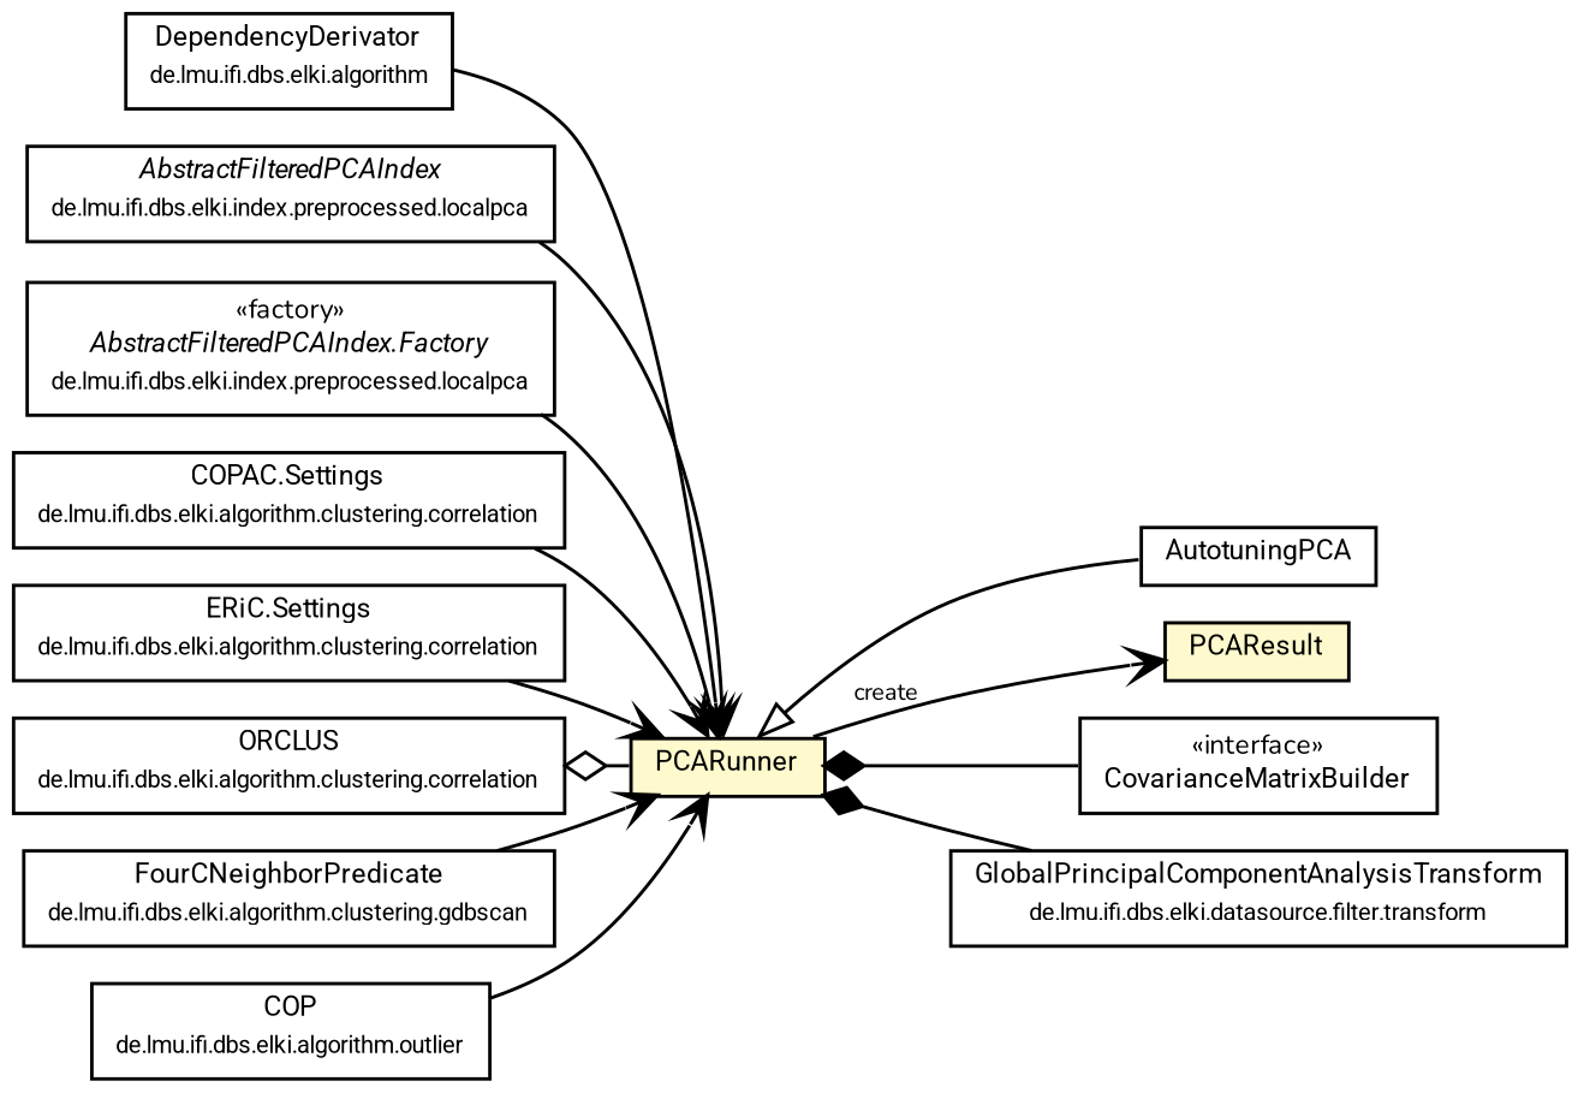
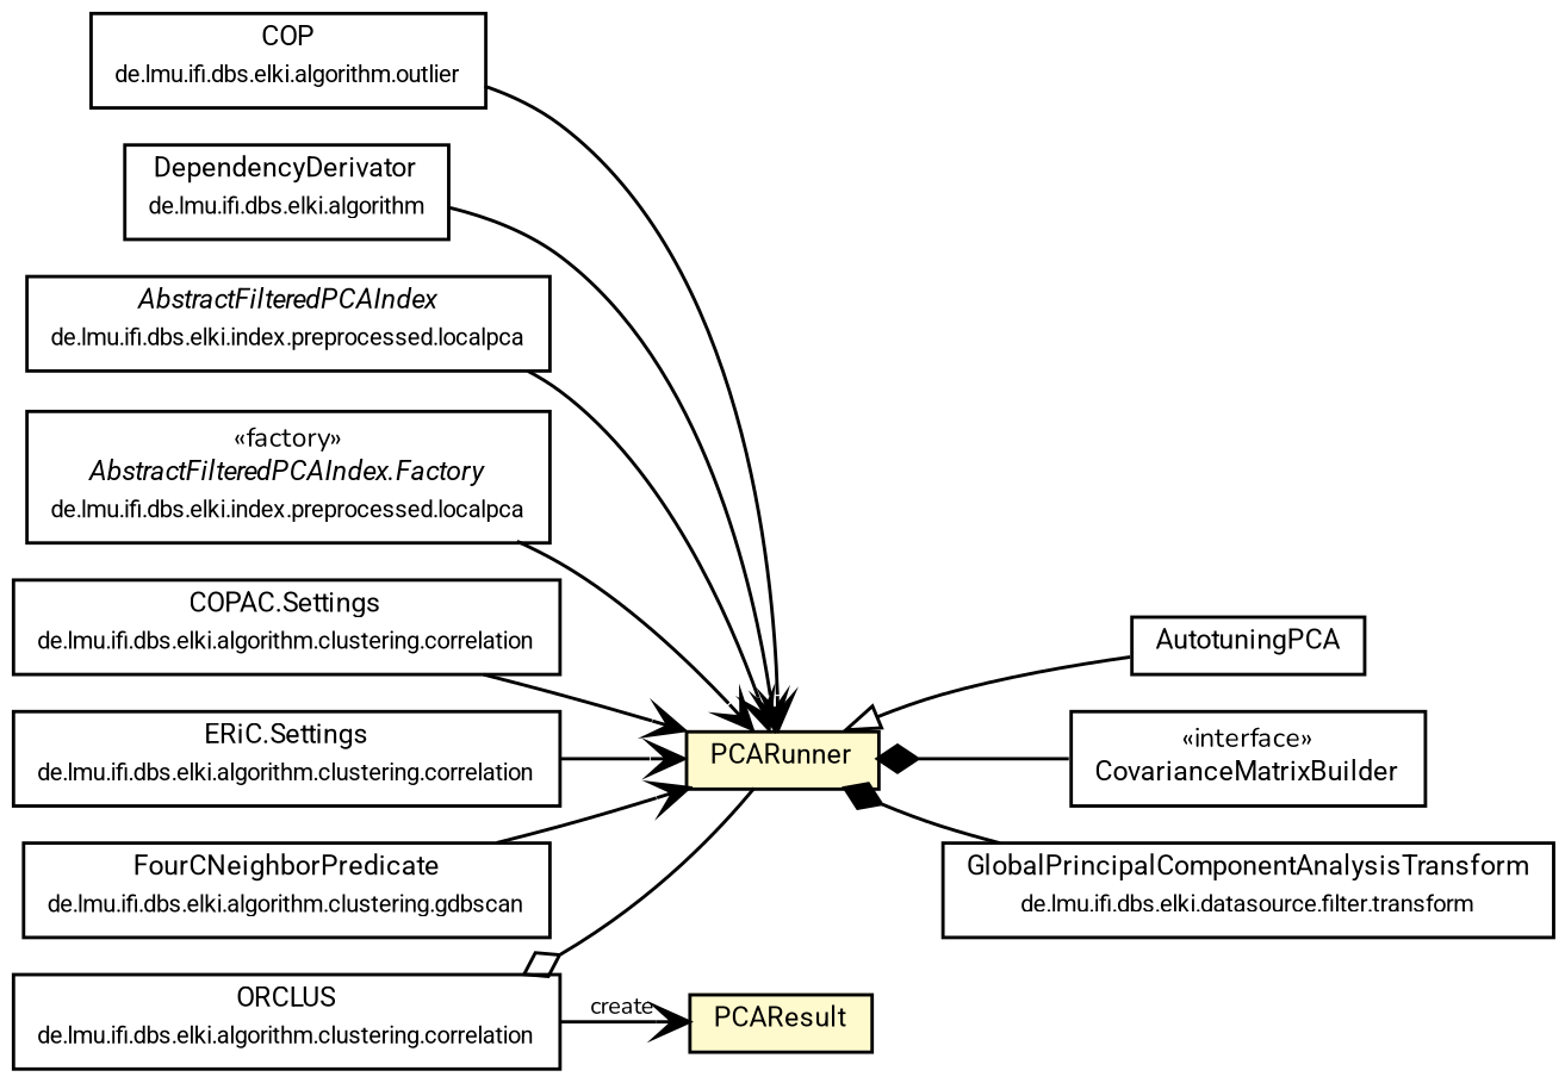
  digraph {
    fontname=Nunito
    nodesep=0.15
    rankdir=LR
    ranksep=0.25
    node [fontcolor=black fontname=Nunito fontsize=8 margin=0 shape=plaintext]
    edge [arrowhead=open color=black fontname=Nunito fontsize=7 labelfontname=Roboto labelfontsize=7 weight=1]
    n1 [height=0 label=<<table title="de.lmu.ifi.dbs.elki.algorithm.DependencyDerivator" border="0" cellborder="1" cellspacing="0" cellpadding="2" href="../../../algorithm/DependencyDerivator.html" target="_parent"> 		<tr><td><table border="0" cellspacing="0" cellpadding="1"> 		<tr><td align="center" balign="center"> <font face="Roboto">DependencyDerivator</font> </td></tr> 		<tr><td align="center" balign="center"> <font face="Roboto" point-size="7.0">de.lmu.ifi.dbs.elki.algorithm</font> </td></tr> 		</table></td></tr> 		</table>> width=0]
    n2 [height=0 label=<<table title="de.lmu.ifi.dbs.elki.math.linearalgebra.pca.PCARunner" border="0" cellborder="1" cellspacing="0" cellpadding="2" bgcolor="lemonChiffon" href="PCARunner.html" target="_parent"> 		<tr><td><table border="0" cellspacing="0" cellpadding="1"> 		<tr><td align="center" balign="center"> <font face="Roboto">PCARunner</font> </td></tr> 		</table></td></tr> 		</table>> width=0]
    n3 [height=0 label=<<table title="de.lmu.ifi.dbs.elki.math.linearalgebra.pca.AutotuningPCA" border="0" cellborder="1" cellspacing="0" cellpadding="2" href="AutotuningPCA.html" target="_parent"> 		<tr><td><table border="0" cellspacing="0" cellpadding="1"> 		<tr><td align="center" balign="center"> <font face="Roboto">AutotuningPCA</font> </td></tr> 		</table></td></tr> 		</table>> width=0]
    n4 [height=0 label=<<table title="de.lmu.ifi.dbs.elki.math.linearalgebra.pca.PCAResult" border="0" cellborder="1" cellspacing="0" cellpadding="2" bgcolor="LemonChiffon" href="PCAResult.html" target="_parent"> 		<tr><td><table border="0" cellspacing="0" cellpadding="1"> 		<tr><td align="center" balign="center"> <font face="Roboto">PCAResult</font> </td></tr> 		</table></td></tr> 		</table>> width=0]
    n5 [height=0 label=<<table title="de.lmu.ifi.dbs.elki.math.linearalgebra.pca.CovarianceMatrixBuilder" border="0" cellborder="1" cellspacing="0" cellpadding="2" href="CovarianceMatrixBuilder.html" target="_parent"> 		<tr><td><table border="0" cellspacing="0" cellpadding="1"> 		<tr><td align="center" balign="center"> &#171;interface&#187; </td></tr> 		<tr><td align="center" balign="center"> <font face="Roboto">CovarianceMatrixBuilder</font> </td></tr> 		</table></td></tr> 		</table>> width=0]
    n6 [height=0 label=<<table title="de.lmu.ifi.dbs.elki.datasource.filter.transform.GlobalPrincipalComponentAnalysisTransform" border="0" cellborder="1" cellspacing="0" cellpadding="2" href="../../../datasource/filter/transform/GlobalPrincipalComponentAnalysisTransform.html" target="_parent"> 		<tr><td><table border="0" cellspacing="0" cellpadding="1"> 		<tr><td align="center" balign="center"> <font face="Roboto">GlobalPrincipalComponentAnalysisTransform</font> </td></tr> 		<tr><td align="center" balign="center"> <font face="Roboto" point-size="7.0">de.lmu.ifi.dbs.elki.datasource.filter.transform</font> </td></tr> 		</table></td></tr> 		</table>> width=0]
    n7 [height=0 label=<<table title="de.lmu.ifi.dbs.elki.index.preprocessed.localpca.AbstractFilteredPCAIndex" border="0" cellborder="1" cellspacing="0" cellpadding="2" href="../../../index/preprocessed/localpca/AbstractFilteredPCAIndex.html" target="_parent"> 		<tr><td><table border="0" cellspacing="0" cellpadding="1"> 		<tr><td align="center" balign="center"> <font face="Roboto"><i>AbstractFilteredPCAIndex</i></font> </td></tr> 		<tr><td align="center" balign="center"> <font face="Roboto" point-size="7.0">de.lmu.ifi.dbs.elki.index.preprocessed.localpca</font> </td></tr> 		</table></td></tr> 		</table>> width=0]
    n8 [height=0 label=<<table title="de.lmu.ifi.dbs.elki.index.preprocessed.localpca.AbstractFilteredPCAIndex.Factory" border="0" cellborder="1" cellspacing="0" cellpadding="2" href="../../../index/preprocessed/localpca/AbstractFilteredPCAIndex.Factory.html" target="_parent"> 		<tr><td><table border="0" cellspacing="0" cellpadding="1"> 		<tr><td align="center" balign="center"> &#171;factory&#187; </td></tr> 		<tr><td align="center" balign="center"> <font face="Roboto"><i>AbstractFilteredPCAIndex.Factory</i></font> </td></tr> 		<tr><td align="center" balign="center"> <font face="Roboto" point-size="7.0">de.lmu.ifi.dbs.elki.index.preprocessed.localpca</font> </td></tr> 		</table></td></tr> 		</table>> width=0]
    n9 [height=0 label=<<table title="de.lmu.ifi.dbs.elki.algorithm.clustering.correlation.COPAC.Settings" border="0" cellborder="1" cellspacing="0" cellpadding="2" href="../../../algorithm/clustering/correlation/COPAC.Settings.html" target="_parent"> 		<tr><td><table border="0" cellspacing="0" cellpadding="1"> 		<tr><td align="center" balign="center"> <font face="Roboto">COPAC.Settings</font> </td></tr> 		<tr><td align="center" balign="center"> <font face="Roboto" point-size="7.0">de.lmu.ifi.dbs.elki.algorithm.clustering.correlation</font> </td></tr> 		</table></td></tr> 		</table>> width=0]
    n10 [height=0 label=<<table title="de.lmu.ifi.dbs.elki.algorithm.clustering.correlation.ERiC.Settings" border="0" cellborder="1" cellspacing="0" cellpadding="2" href="../../../algorithm/clustering/correlation/ERiC.Settings.html" target="_parent"> 		<tr><td><table border="0" cellspacing="0" cellpadding="1"> 		<tr><td align="center" balign="center"> <font face="Roboto">ERiC.Settings</font> </td></tr> 		<tr><td align="center" balign="center"> <font face="Roboto" point-size="7.0">de.lmu.ifi.dbs.elki.algorithm.clustering.correlation</font> </td></tr> 		</table></td></tr> 		</table>> width=0]
    n11 [height=0 label=<<table title="de.lmu.ifi.dbs.elki.algorithm.clustering.correlation.ORCLUS" border="0" cellborder="1" cellspacing="0" cellpadding="2" href="../../../algorithm/clustering/correlation/ORCLUS.html" target="_parent"> 		<tr><td><table border="0" cellspacing="0" cellpadding="1"> 		<tr><td align="center" balign="center"> <font face="Roboto">ORCLUS</font> </td></tr> 		<tr><td align="center" balign="center"> <font face="Roboto" point-size="7.0">de.lmu.ifi.dbs.elki.algorithm.clustering.correlation</font> </td></tr> 		</table></td></tr> 		</table>> width=0]
    n12 [height=0 label=<<table title="de.lmu.ifi.dbs.elki.algorithm.clustering.gdbscan.FourCNeighborPredicate" border="0" cellborder="1" cellspacing="0" cellpadding="2" href="../../../algorithm/clustering/gdbscan/FourCNeighborPredicate.html" target="_parent"> 		<tr><td><table border="0" cellspacing="0" cellpadding="1"> 		<tr><td align="center" balign="center"> <font face="Roboto">FourCNeighborPredicate</font> </td></tr> 		<tr><td align="center" balign="center"> <font face="Roboto" point-size="7.0">de.lmu.ifi.dbs.elki.algorithm.clustering.gdbscan</font> </td></tr> 		</table></td></tr> 		</table>> width=0]
    n13 [height=0 label=<<table title="de.lmu.ifi.dbs.elki.algorithm.outlier.COP" border="0" cellborder="1" cellspacing="0" cellpadding="2" href="../../../algorithm/outlier/COP.html" target="_parent"> 		<tr><td><table border="0" cellspacing="0" cellpadding="1"> 		<tr><td align="center" balign="center"> <font face="Roboto">COP</font> </td></tr> 		<tr><td align="center" balign="center"> <font face="Roboto" point-size="7.0">de.lmu.ifi.dbs.elki.algorithm.outlier</font> </td></tr> 		</table></td></tr> 		</table>> width=0]
    n1 -> n2
    n2 -> n3 [arrowtail=empty dir=back weight=10 arrowhead=""]
-   n2 -> n4 [label=create]
+   n11 -> n4 [label=create]
    n2 -> n5 [arrowhead=none arrowtail=diamond dir=back weight=6]
    n2 -> n6 [arrowhead=none arrowtail=diamond dir=back weight=6]
    n7 -> n2
    n8 -> n2
    n9 -> n2
    n10 -> n2
    n11 -> n2 [arrowhead=none arrowtail=ediamond dir=back weight=4]
    n12 -> n2
    n13 -> n2
  }
